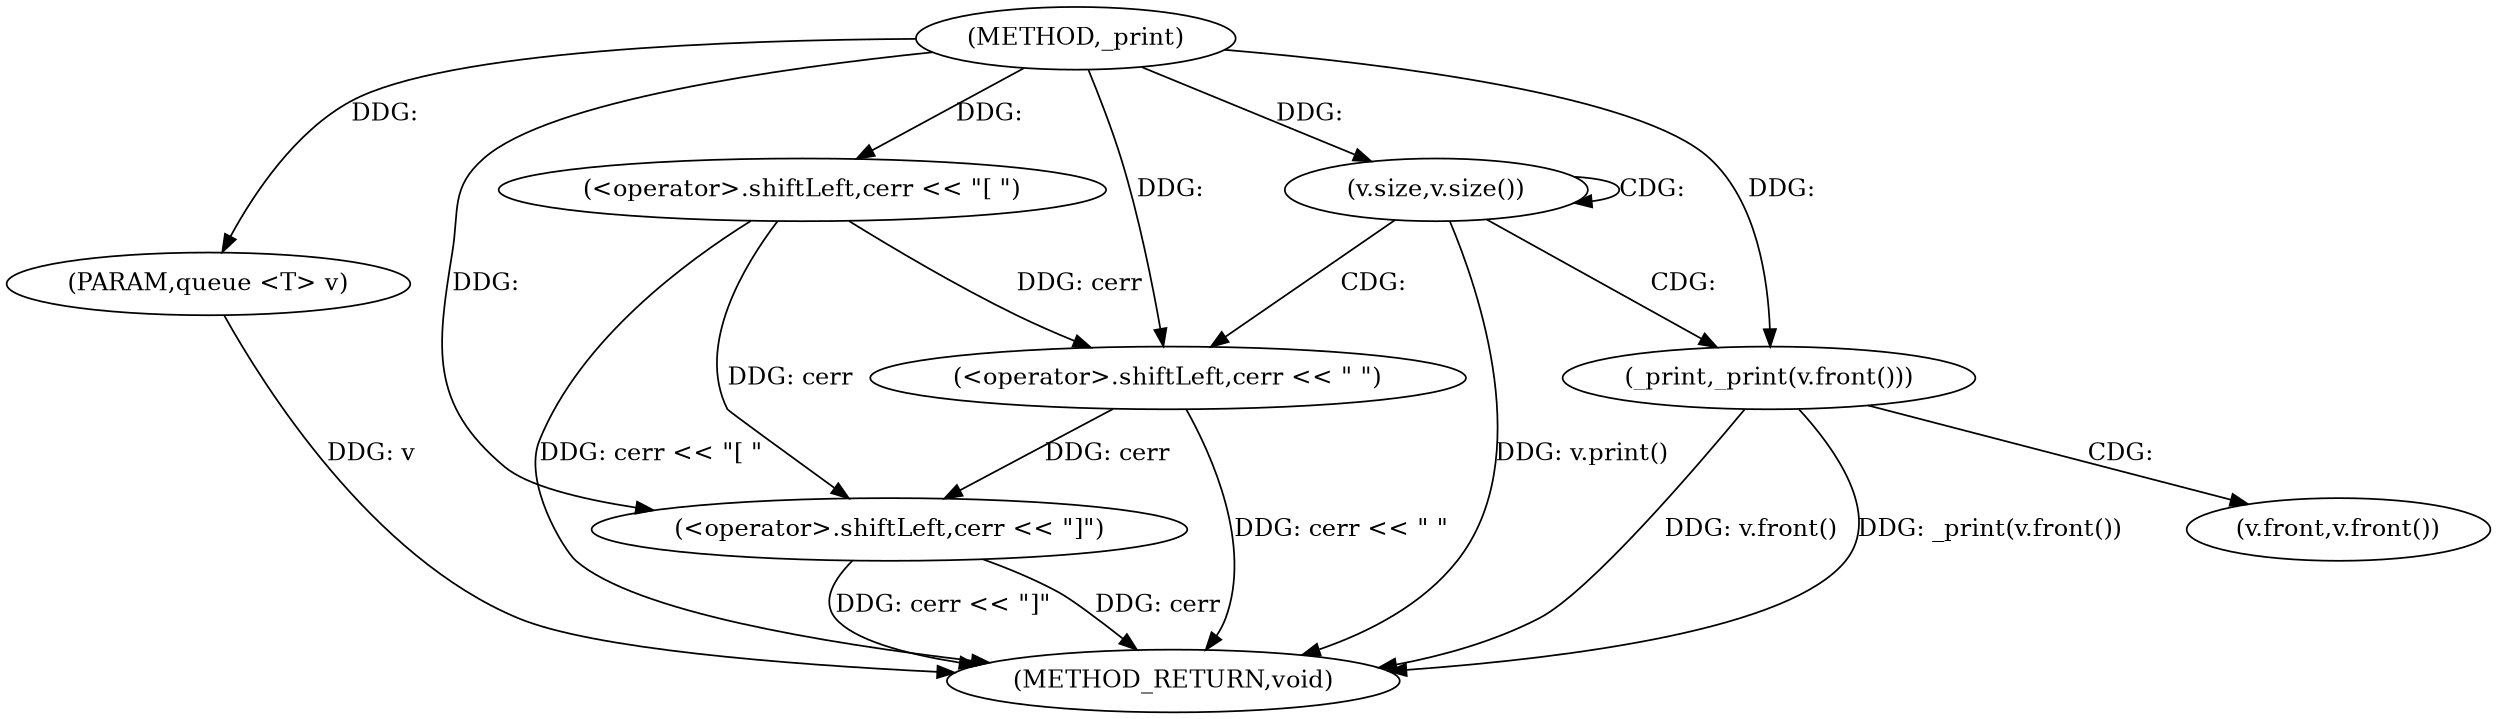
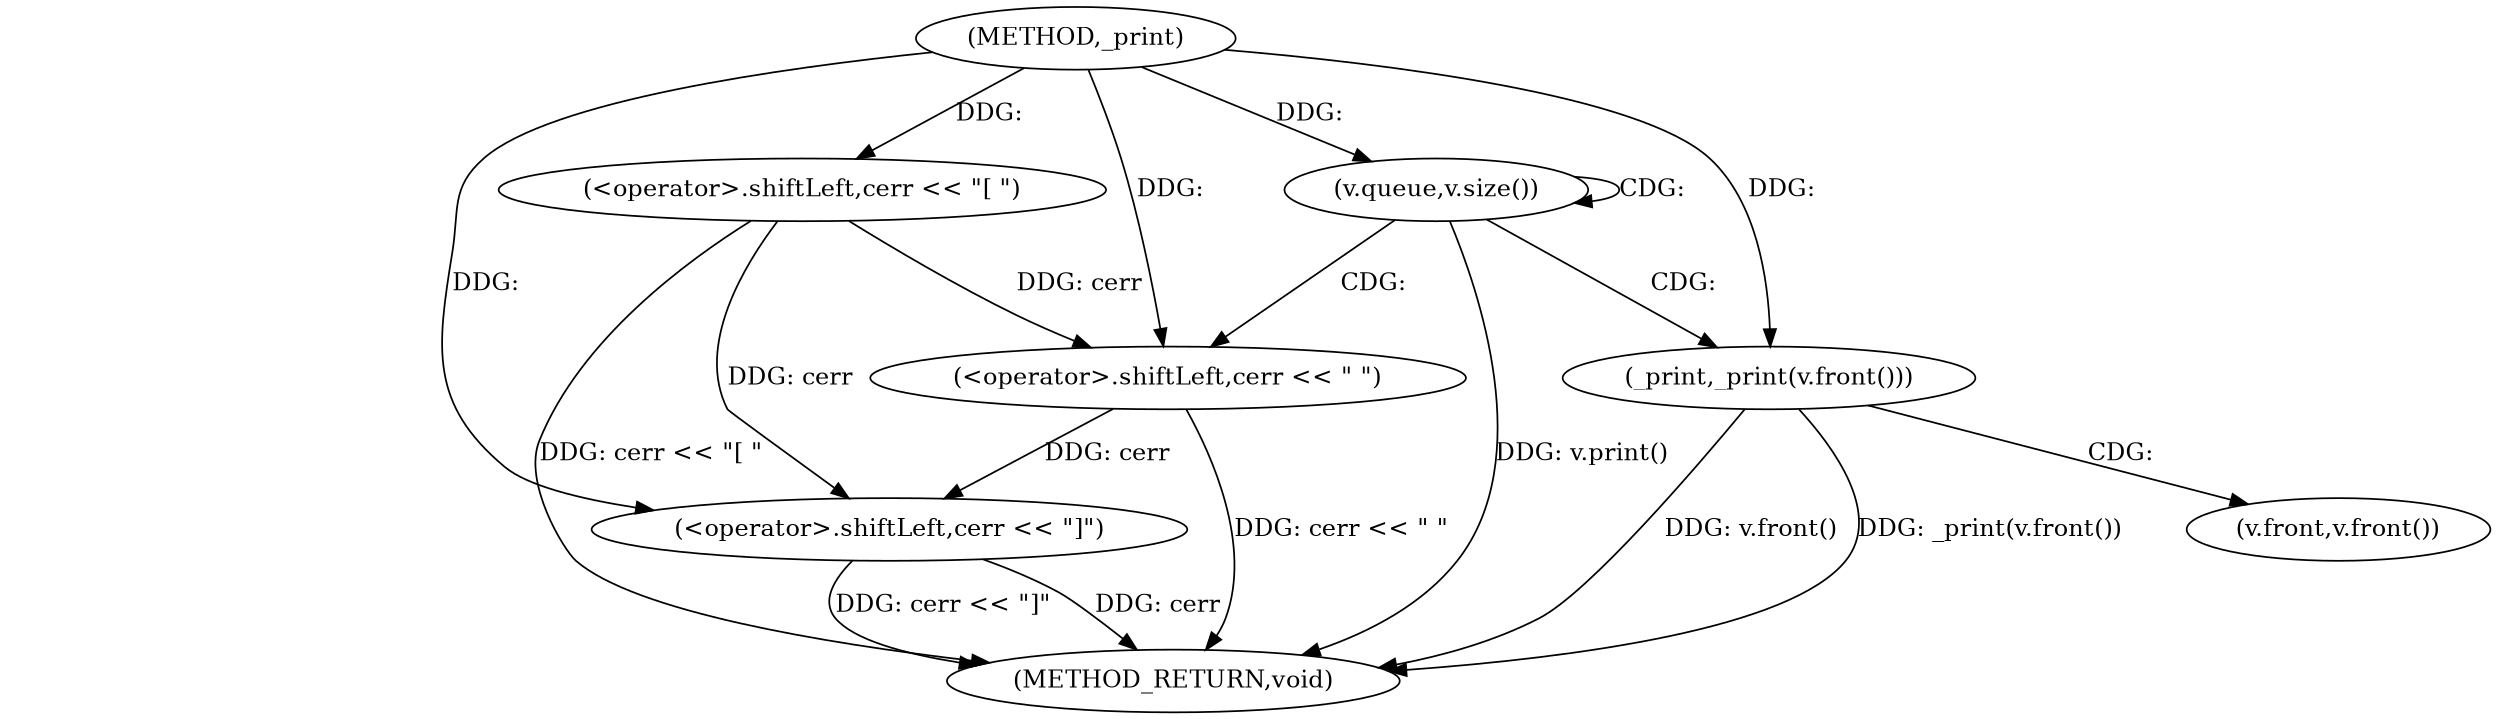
  digraph {
    n1 [label="(METHOD,_print)"]
-   n2 [label="(PARAM,queue <T> v)"]
    n3 [label="(<operator>.shiftLeft,cerr << \"[ \")"]
    n4 [label="(<operator>.shiftLeft,cerr << \"]\")"]
-   n5 [label="(v.size,v.size())"]
+   n5 [label="(v.queue,v.size())"]
    n6 [label="(_print,_print(v.front()))"]
    n7 [label="(<operator>.shiftLeft,cerr << \" \")"]
    n8 [label="(METHOD_RETURN,void)"]
    n9 [label="(v.front,v.front())"]
-   n1 -> n2 [label="DDG: "]
    n1 -> n3 [label="DDG: "]
    n1 -> n4 [label="DDG: "]
    n1 -> n5 [label="DDG: "]
    n1 -> n6 [label="DDG: "]
    n1 -> n7 [label="DDG: "]
-   n2 -> n8 [label="DDG: v"]
    n3 -> n4 [label="DDG: cerr"]
    n3 -> n7 [label="DDG: cerr"]
    n3 -> n8 [label="DDG: cerr << \"[ \""]
    n4 -> n8 [label="DDG: cerr"]
    n4 -> n8 [label="DDG: cerr << \"]\""]
    n5 -> n5 [label="CDG: "]
    n5 -> n6 [label="CDG: "]
    n5 -> n7 [label="CDG: "]
    n5 -> n8 [label="DDG: v.print()"]
    n6 -> n8 [label="DDG: v.front()"]
    n6 -> n8 [label="DDG: _print(v.front())"]
    n6 -> n9 [label="CDG: "]
    n7 -> n4 [label="DDG: cerr"]
    n7 -> n8 [label="DDG: cerr << \" \""]
  }
